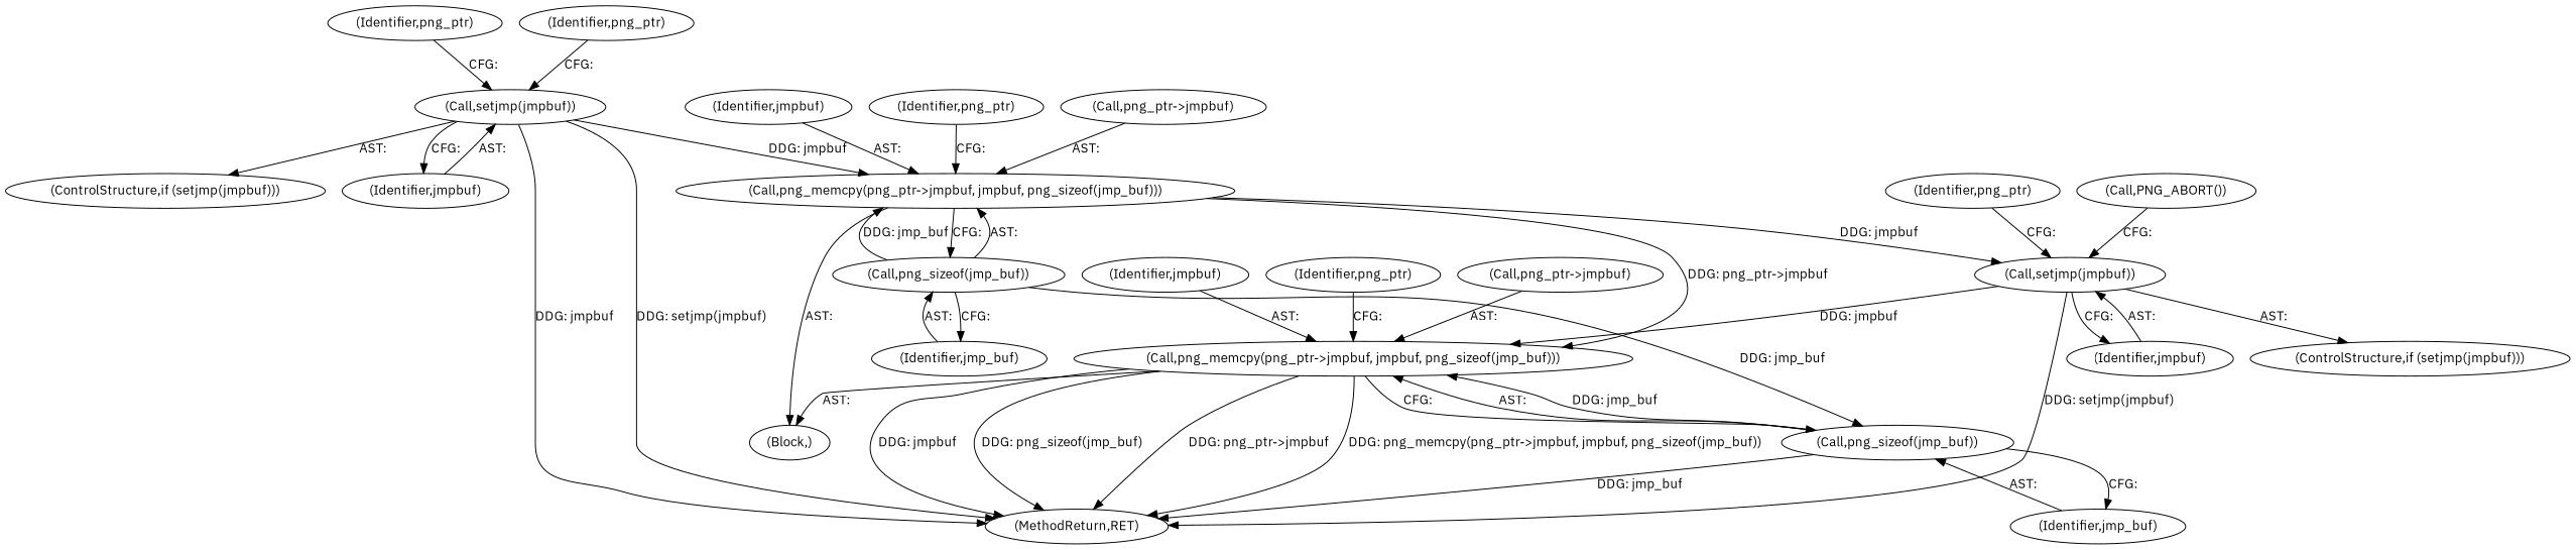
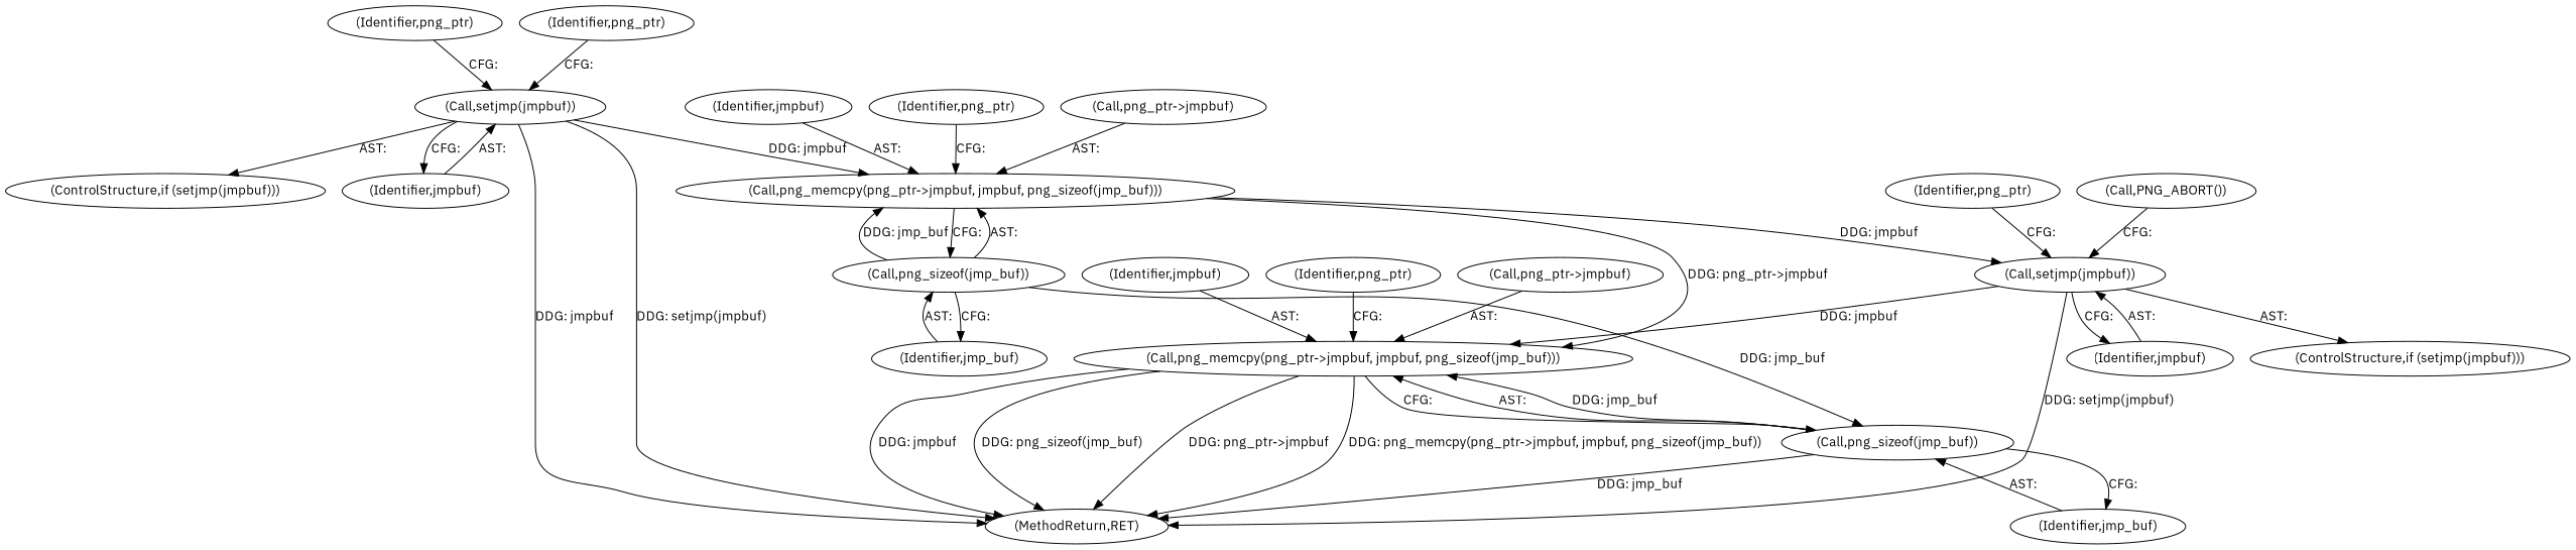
  digraph {
    fontname="IBM Plex Sans"
    node [fontname="IBM Plex Sans"]
    edge [fontname="IBM Plex Sans"]
    n1 [label="(Call,png_memcpy(png_ptr->jmpbuf, jmpbuf, png_sizeof(jmp_buf)))"]
    n2 [label="(Call,png_sizeof(jmp_buf))"]
    n3 [label="(MethodReturn,RET)"]
-   n4 [label="(Block,)"]
    n5 [label="(Call,png_memcpy(png_ptr->jmpbuf, jmpbuf, png_sizeof(jmp_buf)))"]
    n6 [label="(Call,png_sizeof(jmp_buf))"]
    n7 [label="(Call,setjmp(jmpbuf))"]
    n8 [label="(Call,setjmp(jmpbuf))"]
    n9 [label="(Identifier,jmpbuf)"]
    n10 [label="(ControlStructure,if (setjmp(jmpbuf)))"]
    n11 [label="(Identifier,jmp_buf)"]
    n12 [label="(Identifier,jmpbuf)"]
    n13 [label="(ControlStructure,if (setjmp(jmpbuf)))"]
    n14 [label="(Identifier,jmp_buf)"]
    n15 [label="(Identifier,jmpbuf)"]
    n16 [label="(Identifier,png_ptr)"]
    n17 [label="(Identifier,png_ptr)"]
    n18 [label="(Identifier,jmpbuf)"]
    n19 [label="(Identifier,png_ptr)"]
    n20 [label="(Identifier,png_ptr)"]
    n21 [label="(Call,png_ptr->jmpbuf)"]
    n22 [label="(Call,PNG_ABORT())"]
    n23 [label="(Identifier,png_ptr)"]
    n24 [label="(Call,png_ptr->jmpbuf)"]
    n1 -> n2 [label="CFG: "]
    n1 -> n3 [label="DDG: png_ptr->jmpbuf"]
    n1 -> n3 [label="DDG: png_memcpy(png_ptr->jmpbuf, jmpbuf, png_sizeof(jmp_buf))"]
    n1 -> n3 [label="DDG: jmpbuf"]
    n1 -> n3 [label="DDG: png_sizeof(jmp_buf)"]
-   n1 -> n4 [label="AST: "]
    n2 -> n1 [label="AST: "]
    n2 -> n1 [label="DDG: jmp_buf"]
    n2 -> n3 [label="DDG: jmp_buf"]
    n2 -> n14 [label="CFG: "]
    n5 -> n1 [label="DDG: png_ptr->jmpbuf"]
-   n5 -> n4 [label="AST: "]
    n5 -> n6 [label="CFG: "]
    n5 -> n7 [label="DDG: jmpbuf"]
    n6 -> n2 [label="DDG: jmp_buf"]
    n6 -> n5 [label="AST: "]
    n6 -> n5 [label="DDG: jmp_buf"]
    n6 -> n11 [label="CFG: "]
    n7 -> n1 [label="DDG: jmpbuf"]
    n7 -> n3 [label="DDG: setjmp(jmpbuf)"]
    n7 -> n12 [label="CFG: "]
    n7 -> n13 [label="AST: "]
    n8 -> n3 [label="DDG: jmpbuf"]
    n8 -> n3 [label="DDG: setjmp(jmpbuf)"]
    n8 -> n5 [label="DDG: jmpbuf"]
    n8 -> n9 [label="CFG: "]
    n8 -> n10 [label="AST: "]
    n9 -> n8 [label="AST: "]
    n11 -> n6 [label="AST: "]
    n12 -> n7 [label="AST: "]
    n14 -> n2 [label="AST: "]
    n15 -> n1 [label="AST: "]
    n16 -> n7 [label="CFG: "]
    n17 -> n8 [label="CFG: "]
    n18 -> n5 [label="AST: "]
    n19 -> n1 [label="CFG: "]
    n20 -> n5 [label="CFG: "]
    n21 -> n5 [label="AST: "]
    n22 -> n7 [label="CFG: "]
    n23 -> n8 [label="CFG: "]
    n24 -> n1 [label="AST: "]
  }
